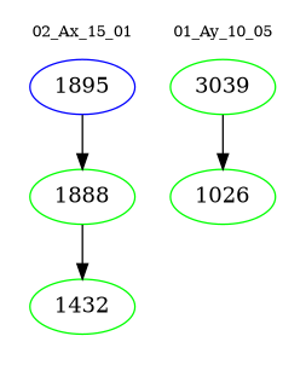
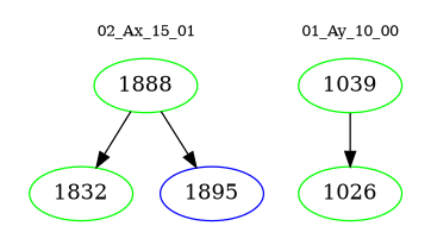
  digraph {
    node [color=green]
    edge [color=black]
    n1 [label=1888]
-   n2 [label=1432]
+   n2 [label=1832]
    n3 [color=blue label=1895]
-   n4 [label=3039]
+   n4 [label=1039]
    n5 [label=1026]
    subgraph cluster_1 {
      color=white
      fontsize=10
      label="02_Ax_15_01"
      n1
      n2
      n3
    }
    subgraph cluster_2 {
      color=white
      fontsize=10
-     label="01_Ay_10_05"
+     label="01_Ay_10_00"
      n4
      n5
    }
    n1 -> n2
-   n3 -> n1
+   n1 -> n3
    n4 -> n5
  }
